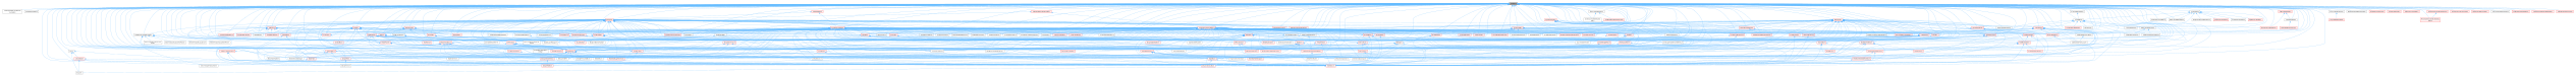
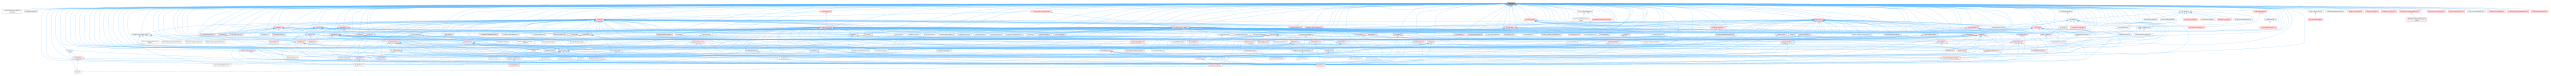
  digraph {
    fontname=Nunito
    node [color=red fillcolor="#FFF0F0" fontname=Nunito fontsize=10 shape=box style=filled]
    edge [color=steelblue1 dir=back fontname=Nunito fontsize=10 labelfontname=Helvetica labelfontsize=10 style=solid]
    n1 [color=gray40 fillcolor=grey60 fontcolor=black height=0.2 label="Attribute.h" width=0.4]
    n2 [color=grey40 fillcolor=white height=0.2 label="AnimGraphNode_BoneDriven\lController.h" width=0.4]
    n3 [color=grey40 fillcolor=white height=0.2 label="AnimatedAttribute.h" width=0.4]
    n4 [color=grey40 fillcolor=white height=0.2 label="AssetEditorViewportLayout.h" width=0.4]
    n5 [color=grey40 fillcolor=white height=0.2 label="AssetThumbnail.h" width=0.4]
    n6 [color=grey40 fillcolor=white height=0.2 label="DetailTreeNode.h" width=0.4]
    n7 [color=grey40 fillcolor=white height=0.2 label="SDeleteAssetsDialog.h" width=0.4]
    n8 [color=grey40 fillcolor=white height=0.2 label="AsyncTaskNotification.h" width=0.4]
    n9 [color=grey40 fillcolor=white height=0.2 label="CoreAsyncTaskNotification\lImpl.h" width=0.4]
    n10 [color=grey40 fillcolor=white height=0.2 label="AsyncTreeDifferences.h" width=0.4]
    n11 [color=grey40 fillcolor=white height=0.2 label="BlueprintManagedListDetails.h" width=0.4]
    n12 [color=grey40 fillcolor=white height=0.2 label="Core.h" width=0.4]
    n13 [color=grey40 fillcolor=white height=0.2 label="CoreSharedPCH.h" width=0.4]
    n14 [color=grey40 fillcolor=white height=0.2 label="CurveEditor.h" width=0.4]
    n15 [color=grey40 fillcolor=white height=0.2 label="SCurveEditorPanel.h" width=0.4]
    n16 [color=grey40 fillcolor=white height=0.2 label="SCurveViewerPanel.h" width=0.4]
    n17 [color=grey40 fillcolor=white height=0.2 label="CurveModel.h" width=0.4]
    n18 [color=grey40 fillcolor=white height=0.2 label="PiecewiseCurveModel.h" width=0.4]
    n19 [color=grey40 fillcolor=white height=0.2 label="RichCurveEditorModel.h" width=0.4]
    n20 [height=0.2 label="DeclarativeSyntaxSupport.h" width=0.4]
    n21 [height=0.2 label="DetailWidgetRow.h" width=0.4]
    n22 [height=0.2 label="PropertyCustomizationHelpers.h" width=0.4]
    n23 [height=0.2 label="GraphEditor.h" width=0.4]
    n24 [color=grey40 fillcolor=white height=0.2 label="GraphEditorModule.h" width=0.4]
    n25 [color=grey40 fillcolor=white height=0.2 label="SBlueprintDiff.h" width=0.4]
    n26 [height=0.2 label="SGraphNode.h" width=0.4]
    n27 [color=grey40 fillcolor=white height=0.2 label="SGraphPanel.h" width=0.4]
    n28 [height=0.2 label="SGraphPin.h" width=0.4]
    n29 [height=0.2 label="SNodePanel.h" width=0.4]
    n30 [color=grey40 fillcolor=white height=0.2 label="SCommentBubble.h" width=0.4]
    n31 [height=0.2 label="SDesignSurface.h" width=0.4]
    n32 [color=grey40 fillcolor=white height=0.2 label="PropertyInfoViewStyle.h" width=0.4]
    n33 [color=grey40 fillcolor=white height=0.2 label="SBlueprintNamespaceEntry.h" width=0.4]
    n34 [height=0.2 label="SBorder.h" width=0.4]
    n35 [height=0.2 label="SButton.h" width=0.4]
    n36 [height=0.2 label="SBreadcrumbTrail.h" width=0.4]
    n37 [height=0.2 label="SHyperlink.h" width=0.4]
    n38 [color=grey40 fillcolor=white height=0.2 label="SKeySelector.h" width=0.4]
    n39 [color=grey40 fillcolor=white height=0.2 label="SWindowTitleBar.h" width=0.4]
    n40 [height=0.2 label="SDockTab.h" width=0.4]
    n41 [height=0.2 label="SEditableTextBox.h" width=0.4]
    n42 [color=grey40 fillcolor=white height=0.2 label="SGridLineSpacingList.h" width=0.4]
    n43 [color=grey40 fillcolor=white height=0.2 label="SNumericDropDown.h" width=0.4]
    n44 [height=0.2 label="SSearchBox.h" width=0.4]
    n45 [height=0.2 label="SErrorText.h" width=0.4]
    n46 [height=0.2 label="SErrorHint.h" width=0.4]
    n47 [height=0.2 label="SExpandableButton.h" width=0.4]
    n48 [height=0.2 label="SHeaderRow.h" width=0.4]
    n49 [height=0.2 label="STableRow.h" width=0.4]
    n50 [height=0.2 label="SGraphActionMenu.h" width=0.4]
    n51 [height=0.2 label="SGraphPalette.h" width=0.4]
    n52 [color=grey40 fillcolor=white height=0.2 label="SGraphPinComboBox.h" width=0.4]
    n53 [height=0.2 label="SKismetDebugTreeView.h" width=0.4]
    n54 [color=grey40 fillcolor=white height=0.2 label="SOutlinerView.h" width=0.4]
    n55 [color=grey40 fillcolor=white height=0.2 label="SSCSEditor.h" width=0.4]
    n56 [height=0.2 label="SMultiLineEditableTextBox.h" width=0.4]
    n57 [height=0.2 label="SNumericEntryBox.h" width=0.4]
    n58 [height=0.2 label="SScrollBar.h" width=0.4]
    n59 [height=0.2 label="SMultiLineEditableText.h" width=0.4]
    n60 [height=0.2 label="SBox.h" width=0.4]
    n61 [color=grey40 fillcolor=white height=0.2 label="SGameLayerManager.h" width=0.4]
    n62 [height=0.2 label="SLinkedBox.h" width=0.4]
    n63 [height=0.2 label="SSafeZone.h" width=0.4]
    n64 [height=0.2 label="SBoxPanel.h" width=0.4]
    n65 [height=0.2 label="SSpinBox.h" width=0.4]
    n66 [height=0.2 label="STableViewBase.h" width=0.4]
    n67 [height=0.2 label="SWindow.h" width=0.4]
    n68 [height=0.2 label="SViewport.h" width=0.4]
    n69 [color=grey40 fillcolor=white height=0.2 label="SVirtualKeyboardEntry\lDialog.h" width=0.4]
    n70 [height=0.2 label="SlateApplication.h" width=0.4]
    n71 [height=0.2 label="TabManager.h" width=0.4]
    n72 [height=0.2 label="WorkflowTabManager.h" width=0.4]
    n73 [height=0.2 label="SCanvas.h" width=0.4]
    n74 [height=0.2 label="SCheckBox.h" width=0.4]
    n75 [height=0.2 label="SNotificationList.h" width=0.4]
    n76 [color=grey40 fillcolor=white height=0.2 label="SViewportToolBarComboMenu.h" width=0.4]
    n77 [height=0.2 label="SColorBlock.h" width=0.4]
    n78 [color=grey40 fillcolor=white height=0.2 label="SColorGradientEditor.h" width=0.4]
    n79 [height=0.2 label="SCurveEditor.h" width=0.4]
    n80 [color=grey40 fillcolor=white height=0.2 label="SColorGradingWheel.h" width=0.4]
    n81 [height=0.2 label="SColorSpectrum.h" width=0.4]
    n82 [height=0.2 label="SColorWheel.h" width=0.4]
    n83 [color=grey40 fillcolor=white height=0.2 label="SComplexGradient.h" width=0.4]
    n84 [height=0.2 label="SConstraintCanvas.h" width=0.4]
    n85 [color=grey40 fillcolor=white height=0.2 label="SContentReference.h" width=0.4]
    n86 [color=grey40 fillcolor=white height=0.2 label="SCurveEditorView.h" width=0.4]
    n87 [height=0.2 label="SInteractiveCurveEditorView.h" width=0.4]
    n88 [height=0.2 label="SDPIScaler.h" width=0.4]
    n89 [color=grey40 fillcolor=white height=0.2 label="SEditableLabel.h" width=0.4]
    n90 [height=0.2 label="SEditableText.h" width=0.4]
    n91 [color=grey40 fillcolor=white height=0.2 label="SEditorViewportToolBarButton.h" width=0.4]
    n92 [height=0.2 label="SEditorViewportToolBarMenu.h" width=0.4]
    n93 [height=0.2 label="SExpanderArrow.h" width=0.4]
    n94 [height=0.2 label="SFxWidget.h" width=0.4]
    n95 [color=grey40 fillcolor=white height=0.2 label="SGraphPreviewer.h" width=0.4]
    n96 [height=0.2 label="SGridPanel.h" width=0.4]
    n97 [color=grey40 height=0.2 label="SImage.h" width=0.4]
    n98 [height=0.2 label="SInlineEditableTextBlock.h" width=0.4]
    n99 [color=grey40 fillcolor=white height=0.2 label="SInputKeySelector.h" width=0.4]
    n100 [color=grey40 fillcolor=white height=0.2 label="SKeyNavigationButtons.h" width=0.4]
    n101 [height=0.2 label="SMenuAnchor.h" width=0.4]
    n102 [color=grey40 fillcolor=white height=0.2 label="SModeWidget.h" width=0.4]
    n103 [color=grey40 fillcolor=white height=0.2 label="SBlueprintEditorToolbar.h" width=0.4]
    n104 [height=0.2 label="SNameComboBox.h" width=0.4]
    n105 [color=grey40 fillcolor=white height=0.2 label="SObjectBindingTag.h" width=0.4]
    n106 [height=0.2 label="SOutlinerItemViewBase.h" width=0.4]
    n107 [height=0.2 label="SOverlay.h" width=0.4]
    n108 [height=0.2 label="SProgressBar.h" width=0.4]
    n109 [color=grey40 fillcolor=white height=0.2 label="SRadialBox.h" width=0.4]
    n110 [color=grey40 fillcolor=white height=0.2 label="SResetToDefaultMenu.h" width=0.4]
    n111 [height=0.2 label="SRichTextBlock.h" width=0.4]
    n112 [color=grey40 fillcolor=white height=0.2 label="SScaleBox.h" width=0.4]
    n113 [height=0.2 label="SScrollBorder.h" width=0.4]
    n114 [color=grey40 fillcolor=white height=0.2 label="SSimpleGradient.h" width=0.4]
    n115 [height=0.2 label="SSlider.h" width=0.4]
    n116 [height=0.2 label="SSpacer.h" width=0.4]
    n117 [height=0.2 label="SSplitter.h" width=0.4]
    n118 [color=grey40 fillcolor=white height=0.2 label="DetailColumnSizeData.h" width=0.4]
    n119 [height=0.2 label="STextBlock.h" width=0.4]
    n120 [height=0.2 label="STextComboBox.h" width=0.4]
    n121 [color=grey40 fillcolor=white height=0.2 label="STimecodeProvider.h" width=0.4]
    n122 [height=0.2 label="SToolBarButtonBlock.h" width=0.4]
+   n123 [height=0.2 label="SToolBarComboButtonBlock.h" width=0.4]
    n124 [color=grey40 fillcolor=white height=0.2 label="SToolBarStackButtonBlock.h" width=0.4]
    n125 [height=0.2 label="SToolTip.h" width=0.4]
    n126 [height=0.2 label="SUniformGridPanel.h" width=0.4]
    n127 [height=0.2 label="SUniformWrapPanel.h" width=0.4]
    n128 [color=grey40 fillcolor=white height=0.2 label="SViewportToolBarIconMenu.h" width=0.4]
    n129 [height=0.2 label="SVirtualKeyboardEntry.h" width=0.4]
    n130 [height=0.2 label="SVolumeControl.h" width=0.4]
    n131 [height=0.2 label="SWidgetSwitcher.h" width=0.4]
    n132 [height=0.2 label="SWrapBox.h" width=0.4]
    n133 [color=grey40 fillcolor=white height=0.2 label="SZoomPan.h" width=0.4]
    n134 [height=0.2 label="DesignerExtension.h" width=0.4]
    n135 [color=grey40 fillcolor=white height=0.2 label="ICurveEditorModule.h" width=0.4]
    n136 [height=0.2 label="IDetailPropertyRow.h" width=0.4]
    n137 [height=0.2 label="IPropertyAccessEditor.h" width=0.4]
    n138 [height=0.2 label="ISequencerModule.h" width=0.4]
    n139 [height=0.2 label="ISequencerTrackEditor.h" width=0.4]
    n140 [height=0.2 label="InputCoreTypes.h" width=0.4]
    n141 [height=0.2 label="UICommandInfo.h" width=0.4]
    n142 [height=0.2 label="MultiBoxBuilder.h" width=0.4]
    n143 [height=0.2 label="MultiBoxDefs.h" width=0.4]
    n144 [height=0.2 label="MediaIOCustomizationBase.h" width=0.4]
    n145 [height=0.2 label="MovieSceneChannelEditorData.h" width=0.4]
    n146 [height=0.2 label="MovieSceneChannelEditorData\lEntry.h" width=0.4]
    n147 [height=0.2 label="MovieSceneTimeController.h" width=0.4]
    n148 [height=0.2 label="MovieSceneToolHelpers.h" width=0.4]
    n149 [height=0.2 label="NumericPropertyParams.h" width=0.4]
    n150 [height=0.2 label="NumericTypeInterface.h" width=0.4]
    n151 [color=grey40 fillcolor=white height=0.2 label="PlainTextLayoutMarshaller.h" width=0.4]
    n152 [height=0.2 label="PropertyEditorDelegates.h" width=0.4]
    n153 [height=0.2 label="PropertyUpdatedWidgetBuilder.h" width=0.4]
    n154 [height=0.2 label="SCompoundWidget.h" width=0.4]
    n155 [height=0.2 label="SLeafWidget.h" width=0.4]
    n156 [height=0.2 label="SPanel.h" width=0.4]
    n157 [height=0.2 label="SWidget.h" width=0.4]
    n158 [color=grey40 fillcolor=white height=0.2 label="SlateEditableTextLayout.h" width=0.4]
    n159 [height=0.2 label="SlateTextLayout.h" width=0.4]
    n160 [height=0.2 label="WorkflowTabFactory.h" width=0.4]
    n161 [height=0.2 label="WorkflowUObjectDocuments.h" width=0.4]
    n162 [height=0.2 label="SlateAttribute.h" width=0.4]
    n163 [height=0.2 label="SlateAttributeDescriptor.h" width=0.4]
    n164 [color=grey40 fillcolor=white height=0.2 label="SlateEditableTextTypes.h" width=0.4]
    n165 [height=0.2 label="SlateStructs.h" width=0.4]
    n166 [color=grey40 fillcolor=white height=0.2 label="SlateTextBlockLayout.h" width=0.4]
    n167 [height=0.2 label="SlateTypes.h" width=0.4]
    n168 [height=0.2 label="TextLayout.h" width=0.4]
    n169 [height=0.2 label="SlateWidgetAccessibleTypes.h" width=0.4]
    n170 [height=0.2 label="SlotBase.h" width=0.4]
    n171 [height=0.2 label="TokenizedMessage.h" width=0.4]
    n172 [height=0.2 label="WorkspaceItem.h" width=0.4]
    n173 [color=grey40 fillcolor=white height=0.2 label="BaseAssetToolkit.h" width=0.4]
    n174 [color=grey40 fillcolor=white height=0.2 label="EditorViewportLayout2x2.h" width=0.4]
    n175 [color=grey40 fillcolor=white height=0.2 label="EditorViewportLayoutFour\lPanes.h" width=0.4]
    n176 [color=grey40 fillcolor=white height=0.2 label="EditorViewportLayoutOnePane.h" width=0.4]
    n177 [color=grey40 fillcolor=white height=0.2 label="EditorViewportLayoutThree\lPanes.h" width=0.4]
    n178 [color=grey40 fillcolor=white height=0.2 label="EditorViewportLayoutTwoPanes.h" width=0.4]
    n179 [color=grey40 fillcolor=white height=0.2 label="EditorViewportTabContent.h" width=0.4]
    n180 [height=0.2 label="IPropertyUtilities.h" width=0.4]
    n181 [color=grey40 fillcolor=white height=0.2 label="UnrealEdSharedPCH.h" width=0.4]
    n182 [height=0.2 label="DataflowSimulationGenerator.h" width=0.4]
    n183 [height=0.2 label="NotificationManager.h" width=0.4]
    n184 [height=0.2 label="AsyncDetailViewDiff.h" width=0.4]
    n185 [height=0.2 label="CoreUObject.h" width=0.4]
    n186 [color=grey40 fillcolor=white height=0.2 label="Engine.h" width=0.4]
    n187 [height=0.2 label="SlateBasics.h" width=0.4]
    n188 [height=0.2 label="CoreUObjectSharedPCH.h" width=0.4]
    n189 [height=0.2 label="CurveEditorFilterBase.h" width=0.4]
    n190 [color=grey40 fillcolor=white height=0.2 label="CurveEditorUtils.h" width=0.4]
    n191 [color=grey40 fillcolor=white height=0.2 label="MirrorUtils.h" width=0.4]
    n192 [color=grey40 fillcolor=white height=0.2 label="MultiCurveMirrorUtils.h" width=0.4]
    n193 [color=grey40 fillcolor=white height=0.2 label="TangentMirrorSolver.h" width=0.4]
    n194 [color=grey40 fillcolor=white height=0.2 label="TangentSelectionFlattener.h" width=0.4]
    n195 [color=grey40 fillcolor=white height=0.2 label="SCurveKeyDetailPanel.h" width=0.4]
    n196 [height=0.2 label="ChannelCurveModel.h" width=0.4]
    n197 [color=grey40 fillcolor=white height=0.2 label="InvertedCurveModel.h" width=0.4]
    n198 [height=0.2 label="KeyBarCurveModel.h" width=0.4]
    n199 [color=grey40 fillcolor=white height=0.2 label="SequencerChannelInterface.h" width=0.4]
    n200 [color=grey40 fillcolor=white height=0.2 label="AboutScreen.h" width=0.4]
    n1 -> n2
    n1 -> n3
    n1 -> n4
    n1 -> n5
    n1 -> n6
    n1 -> n7
    n1 -> n8
    n1 -> n9
    n1 -> n10
    n1 -> n11
    n1 -> n12
    n1 -> n13
    n1 -> n14
    n1 -> n15
    n1 -> n16
    n1 -> n17
    n1 -> n18
    n1 -> n19
    n1 -> n20
    n1 -> n21
    n1 -> n22
    n1 -> n23
    n1 -> n24
    n1 -> n25
    n1 -> n26
    n1 -> n27
    n1 -> n28
    n1 -> n29
    n1 -> n30
    n1 -> n31
    n1 -> n32
    n1 -> n33
    n1 -> n34
    n1 -> n35
    n1 -> n36
    n1 -> n37
    n1 -> n38
    n1 -> n39
    n1 -> n40
    n1 -> n41
    n1 -> n42
    n1 -> n43
    n1 -> n44
    n1 -> n45
    n1 -> n46
    n1 -> n47
    n1 -> n48
    n1 -> n49
    n1 -> n50
    n1 -> n51
    n1 -> n52
    n1 -> n53
    n1 -> n54
    n1 -> n55
    n1 -> n56
    n1 -> n57
    n1 -> n58
    n1 -> n59
    n1 -> n60
    n1 -> n61
    n1 -> n62
    n1 -> n63
    n1 -> n64
    n1 -> n65
    n1 -> n66
    n1 -> n67
    n1 -> n68
    n1 -> n69
    n1 -> n70
    n1 -> n71
    n1 -> n72
    n1 -> n73
    n1 -> n74
    n1 -> n75
    n1 -> n76
    n1 -> n77
    n1 -> n78
    n1 -> n79
    n1 -> n80
    n1 -> n81
    n1 -> n82
    n1 -> n83
    n1 -> n84
    n1 -> n85
    n1 -> n86
    n1 -> n87
    n1 -> n88
    n1 -> n89
    n1 -> n90
    n1 -> n91
    n1 -> n92
    n1 -> n93
    n1 -> n94
    n1 -> n95
    n1 -> n96
    n1 -> n97
    n1 -> n98
    n1 -> n99
    n1 -> n100
    n1 -> n101
    n1 -> n102
    n1 -> n103
    n1 -> n104
    n1 -> n105
    n1 -> n106
    n1 -> n107
    n1 -> n108
    n1 -> n109
    n1 -> n110
    n1 -> n111
    n1 -> n112
    n1 -> n113
    n1 -> n114
    n1 -> n115
    n1 -> n116
    n1 -> n117
    n1 -> n118
    n1 -> n119
    n1 -> n120
    n1 -> n121
    n1 -> n122
+   n1 -> n123
    n1 -> n124
    n1 -> n125
    n1 -> n126
    n1 -> n127
    n1 -> n128
    n1 -> n129
    n1 -> n130
    n1 -> n131
    n1 -> n132
    n1 -> n133
    n1 -> n134
    n1 -> n135
    n1 -> n136
    n1 -> n137
    n1 -> n138
    n1 -> n139
    n1 -> n140
    n1 -> n141
    n1 -> n142
    n1 -> n143
    n1 -> n144
    n1 -> n145
    n1 -> n146
    n1 -> n147
    n1 -> n148
    n1 -> n149
    n1 -> n150
    n1 -> n151
    n1 -> n152
    n1 -> n153
    n1 -> n154
    n1 -> n155
    n1 -> n156
    n1 -> n157
    n1 -> n158
    n1 -> n159
    n1 -> n160
    n1 -> n161
    n1 -> n162
    n1 -> n163
    n1 -> n164
    n1 -> n165
    n1 -> n166
    n1 -> n167
    n1 -> n168
    n1 -> n169
    n1 -> n170
    n1 -> n171
    n1 -> n172
    n4 -> n173
    n4 -> n174
    n4 -> n175
    n4 -> n176
    n4 -> n177
    n4 -> n178
    n4 -> n179
    n5 -> n7
    n5 -> n180
    n5 -> n181
    n8 -> n9
    n8 -> n182
    n9 -> n183
    n10 -> n184
    n12 -> n185
    n12 -> n186
    n12 -> n187
    n13 -> n188
    n14 -> n15
    n14 -> n16
    n14 -> n189
    n14 -> n190
    n14 -> n191
    n14 -> n192
    n14 -> n193
    n14 -> n194
    n14 -> n195
    n17 -> n14
    n17 -> n18
    n17 -> n19
    n17 -> n190
    n17 -> n192
    n17 -> n196
    n17 -> n197
    n17 -> n198
    n17 -> n199
    n20 -> n7
    n20 -> n15
    n20 -> n16
    n20 -> n21
    n20 -> n22
    n20 -> n23
    n20 -> n25
    n20 -> n26
    n20 -> n27
    n20 -> n28
    n20 -> n29
    n20 -> n30
    n20 -> n31
    n20 -> n32
    n20 -> n33
    n20 -> n34
    n20 -> n35
    n20 -> n36
    n20 -> n37
    n20 -> n38
    n20 -> n39
    n20 -> n40
    n20 -> n41
    n20 -> n42
    n20 -> n43
    n20 -> n44
    n20 -> n45
    n20 -> n46
    n20 -> n47
    n20 -> n48
    n20 -> n49
    n20 -> n50
    n20 -> n51
    n20 -> n52
    n20 -> n53
    n20 -> n54
    n20 -> n55
    n20 -> n56
    n20 -> n57
    n20 -> n58
    n20 -> n59
    n20 -> n60
    n20 -> n61
    n20 -> n62
    n20 -> n63
    n20 -> n64
    n20 -> n65
    n20 -> n67
    n20 -> n68
    n20 -> n69
    n20 -> n73
    n20 -> n74
    n20 -> n75
    n20 -> n76
    n20 -> n77
    n20 -> n78
    n20 -> n79
    n20 -> n80
    n20 -> n81
    n20 -> n82
    n20 -> n83
    n20 -> n84
    n20 -> n85
    n20 -> n86
    n20 -> n87
    n20 -> n88
    n20 -> n89
    n20 -> n90
    n20 -> n91
    n20 -> n92
    n20 -> n93
    n20 -> n94
    n20 -> n95
    n20 -> n96
    n20 -> n97
    n20 -> n98
    n20 -> n99
    n20 -> n100
    n20 -> n101
    n20 -> n102
    n20 -> n104
    n20 -> n105
    n20 -> n106
    n20 -> n107
    n20 -> n108
    n20 -> n109
    n20 -> n110
    n20 -> n111
    n20 -> n112
    n20 -> n113
    n20 -> n114
    n20 -> n115
    n20 -> n116
    n20 -> n117
    n20 -> n119
    n20 -> n120
    n20 -> n121
    n20 -> n122
+   n20 -> n123
    n20 -> n124
    n20 -> n125
    n20 -> n126
    n20 -> n127
    n20 -> n128
    n20 -> n129
    n20 -> n130
    n20 -> n131
    n20 -> n132
    n20 -> n133
    n20 -> n195
    n20 -> n200
    n21 -> n22
    n22 -> n6
    n23 -> n24
    n23 -> n25
    n23 -> n26
    n23 -> n27
    n23 -> n29
    n23 -> n181
    n26 -> n27
    n26 -> n28
    n28 -> n27
    n29 -> n26
    n29 -> n27
    n29 -> n30
    n29 -> n31
    n34 -> n28
    n34 -> n35
    n34 -> n39
    n34 -> n40
    n34 -> n41
    n34 -> n45
    n34 -> n47
    n34 -> n48
    n34 -> n49
    n34 -> n56
    n34 -> n57
    n34 -> n58
    n34 -> n187
    n35 -> n32
    n35 -> n36
    n35 -> n37
    n35 -> n38
    n35 -> n39
    n35 -> n187
    n40 -> n179
    n41 -> n42
    n41 -> n43
    n41 -> n44
    n41 -> n187
    n45 -> n26
    n45 -> n46
    n45 -> n187
    n46 -> n187
    n48 -> n49
    n48 -> n187
    n49 -> n7
    n49 -> n25
    n49 -> n32
    n49 -> n38
    n49 -> n50
    n49 -> n52
    n49 -> n53
    n49 -> n54
    n49 -> n55
    n49 -> n187
    n50 -> n51
    n56 -> n187
    n58 -> n56
    n58 -> n59
    n58 -> n187
    n59 -> n56
    n59 -> n187
    n60 -> n39
    n60 -> n49
    n60 -> n61
    n60 -> n62
    n60 -> n63
    n60 -> n187
    n64 -> n22
    n64 -> n36
    n64 -> n39
    n64 -> n42
    n64 -> n43
    n64 -> n49
    n64 -> n55
    n64 -> n57
    n64 -> n65
    n64 -> n66
    n64 -> n67
    n65 -> n57
    n65 -> n187
    n66 -> n7
    n66 -> n25
    n66 -> n33
    n66 -> n38
    n66 -> n49
    n66 -> n50
    n66 -> n52
    n66 -> n53
    n66 -> n54
    n66 -> n55
    n66 -> n187
    n67 -> n25
    n67 -> n39
    n67 -> n68
    n67 -> n69
    n67 -> n70
    n67 -> n71
    n67 -> n183
    n68 -> n187
    n70 -> n32
    n70 -> n42
    n70 -> n43
    n70 -> n65
    n70 -> n187
    n71 -> n40
    n71 -> n72
    n71 -> n173
    n71 -> n187
    n73 -> n61
    n73 -> n187
    n74 -> n57
    n74 -> n75
    n74 -> n76
    n74 -> n187
    n77 -> n57
    n77 -> n187
    n78 -> n79
    n86 -> n16
    n86 -> n87
    n90 -> n41
    n90 -> n57
    n90 -> n65
    n90 -> n187
    n93 -> n49
    n93 -> n50
    n93 -> n187
    n94 -> n187
    n96 -> n187
    n97 -> n32
    n97 -> n36
    n97 -> n39
    n97 -> n65
    n97 -> n187
    n101 -> n36
    n101 -> n187
    n102 -> n103
    n107 -> n26
    n107 -> n39
    n107 -> n67
    n108 -> n187
    n110 -> n22
    n111 -> n187
    n113 -> n187
    n115 -> n187
    n116 -> n21
    n116 -> n39
    n116 -> n187
    n117 -> n48
    n117 -> n118
    n117 -> n175
    n117 -> n187
    n119 -> n37
    n119 -> n39
    n119 -> n42
    n119 -> n43
    n119 -> n45
    n119 -> n57
    n119 -> n65
    n119 -> n101
    n119 -> n187
    n125 -> n55
    n125 -> n187
    n126 -> n187
    n132 -> n28
    n132 -> n187
    n135 -> n14
    n136 -> n21
    n136 -> n22
    n140 -> n38
    n140 -> n49
    n140 -> n57
    n140 -> n65
    n140 -> n70
    n140 -> n99
    n140 -> n141
    n141 -> n91
    n141 -> n122
    n141 -> n142
    n141 -> n143
    n141 -> n187
    n142 -> n42
    n142 -> n43
    n142 -> n87
    n142 -> n122
    n142 -> n187
    n143 -> n76
    n143 -> n142
    n143 -> n187
    n145 -> n146
    n150 -> n57
    n150 -> n65
    n150 -> n187
    n154 -> n7
    n154 -> n15
    n154 -> n22
    n154 -> n23
    n154 -> n25
    n154 -> n26
    n154 -> n30
    n154 -> n31
    n154 -> n32
    n154 -> n33
    n154 -> n34
    n154 -> n36
    n154 -> n38
    n154 -> n39
    n154 -> n42
    n154 -> n43
    n154 -> n46
    n154 -> n50
    n154 -> n51
    n154 -> n52
    n154 -> n53
    n154 -> n55
    n154 -> n57
    n154 -> n61
    n154 -> n65
    n154 -> n66
    n154 -> n67
    n154 -> n68
    n154 -> n69
    n154 -> n74
    n154 -> n75
    n154 -> n76
    n154 -> n79
    n154 -> n83
    n154 -> n85
    n154 -> n86
    n154 -> n87
    n154 -> n89
    n154 -> n91
    n154 -> n92
    n154 -> n93
    n154 -> n94
    n154 -> n95
    n154 -> n98
    n154 -> n99
    n154 -> n100
    n154 -> n102
    n154 -> n104
    n154 -> n105
    n154 -> n106
    n154 -> n110
    n154 -> n112
    n154 -> n113
    n154 -> n114
    n154 -> n120
    n154 -> n121
    n154 -> n125
    n154 -> n128
    n154 -> n130
    n154 -> n133
    n154 -> n187
    n154 -> n195
    n154 -> n200
    n155 -> n16
    n155 -> n77
    n155 -> n80
    n155 -> n81
    n155 -> n82
    n155 -> n97
    n155 -> n108
    n155 -> n115
    n155 -> n116
    n155 -> n119
    n155 -> n129
    n156 -> n29
    n156 -> n60
    n156 -> n62
    n156 -> n64
    n156 -> n73
    n156 -> n84
    n156 -> n88
    n156 -> n96
    n156 -> n101
    n156 -> n107
    n156 -> n109
    n156 -> n117
    n156 -> n126
    n156 -> n131
    n156 -> n132
    n156 -> n187
    n157 -> n4
    n157 -> n5
    n157 -> n7
    n157 -> n21
    n157 -> n22
    n157 -> n23
    n157 -> n26
    n157 -> n27
    n157 -> n28
    n157 -> n29
    n157 -> n34
    n157 -> n36
    n157 -> n38
    n157 -> n39
    n157 -> n40
    n157 -> n42
    n157 -> n43
    n157 -> n45
    n157 -> n46
    n157 -> n49
    n157 -> n50
    n157 -> n51
    n157 -> n53
    n157 -> n54
    n157 -> n55
    n157 -> n57
    n157 -> n59
    n157 -> n60
    n157 -> n61
    n157 -> n64
    n157 -> n67
    n157 -> n68
    n157 -> n70
    n157 -> n72
    n157 -> n73
    n157 -> n74
    n157 -> n79
    n157 -> n84
    n157 -> n85
    n157 -> n88
    n157 -> n90
    n157 -> n96
    n157 -> n101
    n157 -> n103
    n157 -> n104
    n157 -> n106
    n157 -> n107
    n157 -> n109
    n157 -> n111
    n157 -> n112
    n157 -> n117
    n157 -> n120
+   n157 -> n123
    n157 -> n124
    n157 -> n125
    n157 -> n126
    n157 -> n131
    n157 -> n132
    n157 -> n134
    n157 -> n142
    n157 -> n144
    n157 -> n148
    n157 -> n154
    n157 -> n155
    n157 -> n156
    n157 -> n158
    n157 -> n159
    n157 -> n160
    n157 -> n161
    n157 -> n175
    n159 -> n187
    n160 -> n72
    n160 -> n161
    n162 -> n154
    n162 -> n157
    n164 -> n158
    n165 -> n7
    n165 -> n32
    n165 -> n38
    n165 -> n49
    n165 -> n60
    n165 -> n64
    n165 -> n67
    n165 -> n75
    n165 -> n85
    n165 -> n143
    n167 -> n26
    n167 -> n30
    n167 -> n34
    n167 -> n35
    n167 -> n36
    n167 -> n37
    n167 -> n39
    n167 -> n41
    n167 -> n44
    n167 -> n48
    n167 -> n49
    n167 -> n53
    n167 -> n55
    n167 -> n56
    n167 -> n57
    n167 -> n58
    n167 -> n59
    n167 -> n61
    n167 -> n65
    n167 -> n66
    n167 -> n67
    n167 -> n74
    n167 -> n75
    n167 -> n76
    n167 -> n89
    n167 -> n90
    n167 -> n91
    n167 -> n92
    n167 -> n97
    n167 -> n98
    n167 -> n99
    n167 -> n104
    n167 -> n108
    n167 -> n111
    n167 -> n113
    n167 -> n115
    n167 -> n117
    n167 -> n119
    n167 -> n120
    n167 -> n130
    n167 -> n158
    n167 -> n159
    n167 -> n166
    n167 -> n168
    n168 -> n56
    n168 -> n59
    n168 -> n90
    n168 -> n98
    n168 -> n111
    n168 -> n119
    n168 -> n158
    n168 -> n159
    n168 -> n164
    n168 -> n187
    n169 -> n20
    n169 -> n157
    n170 -> n29
    n170 -> n62
    n170 -> n64
    n170 -> n67
    n170 -> n73
    n170 -> n84
    n170 -> n96
    n170 -> n107
    n170 -> n109
    n170 -> n117
    n170 -> n126
    n170 -> n127
    n170 -> n131
    n170 -> n132
    n171 -> n13
    n171 -> n148
    n172 -> n71
    n172 -> n187
    n180 -> n6
    n185 -> n186
    n185 -> n187
    n187 -> n186
    n192 -> n193
    n192 -> n194
  }
